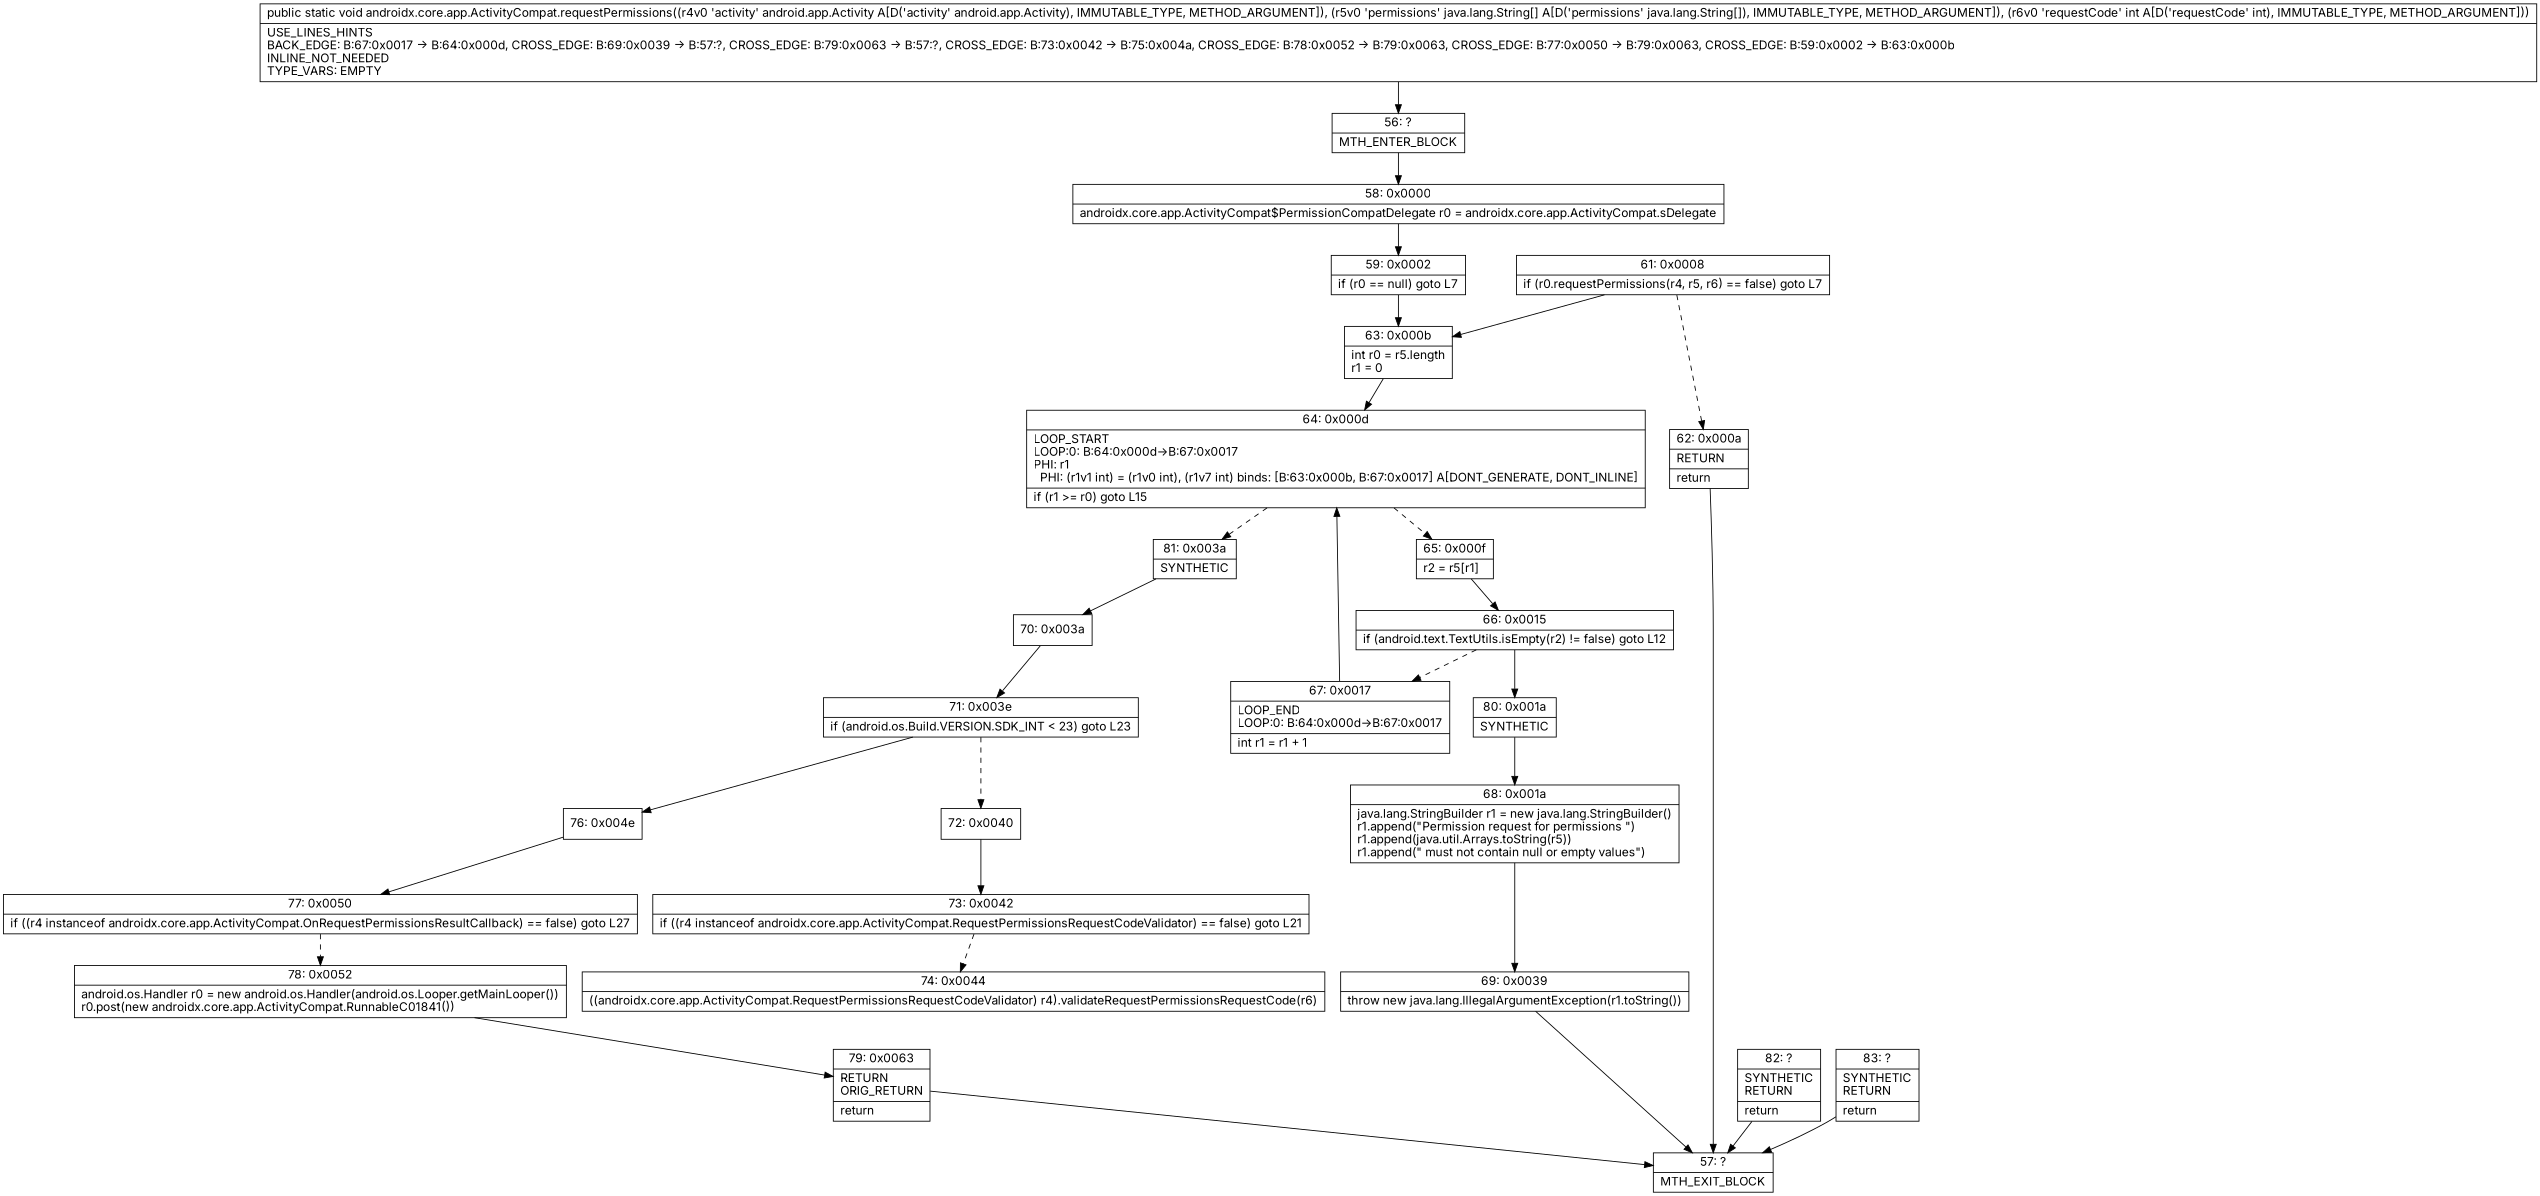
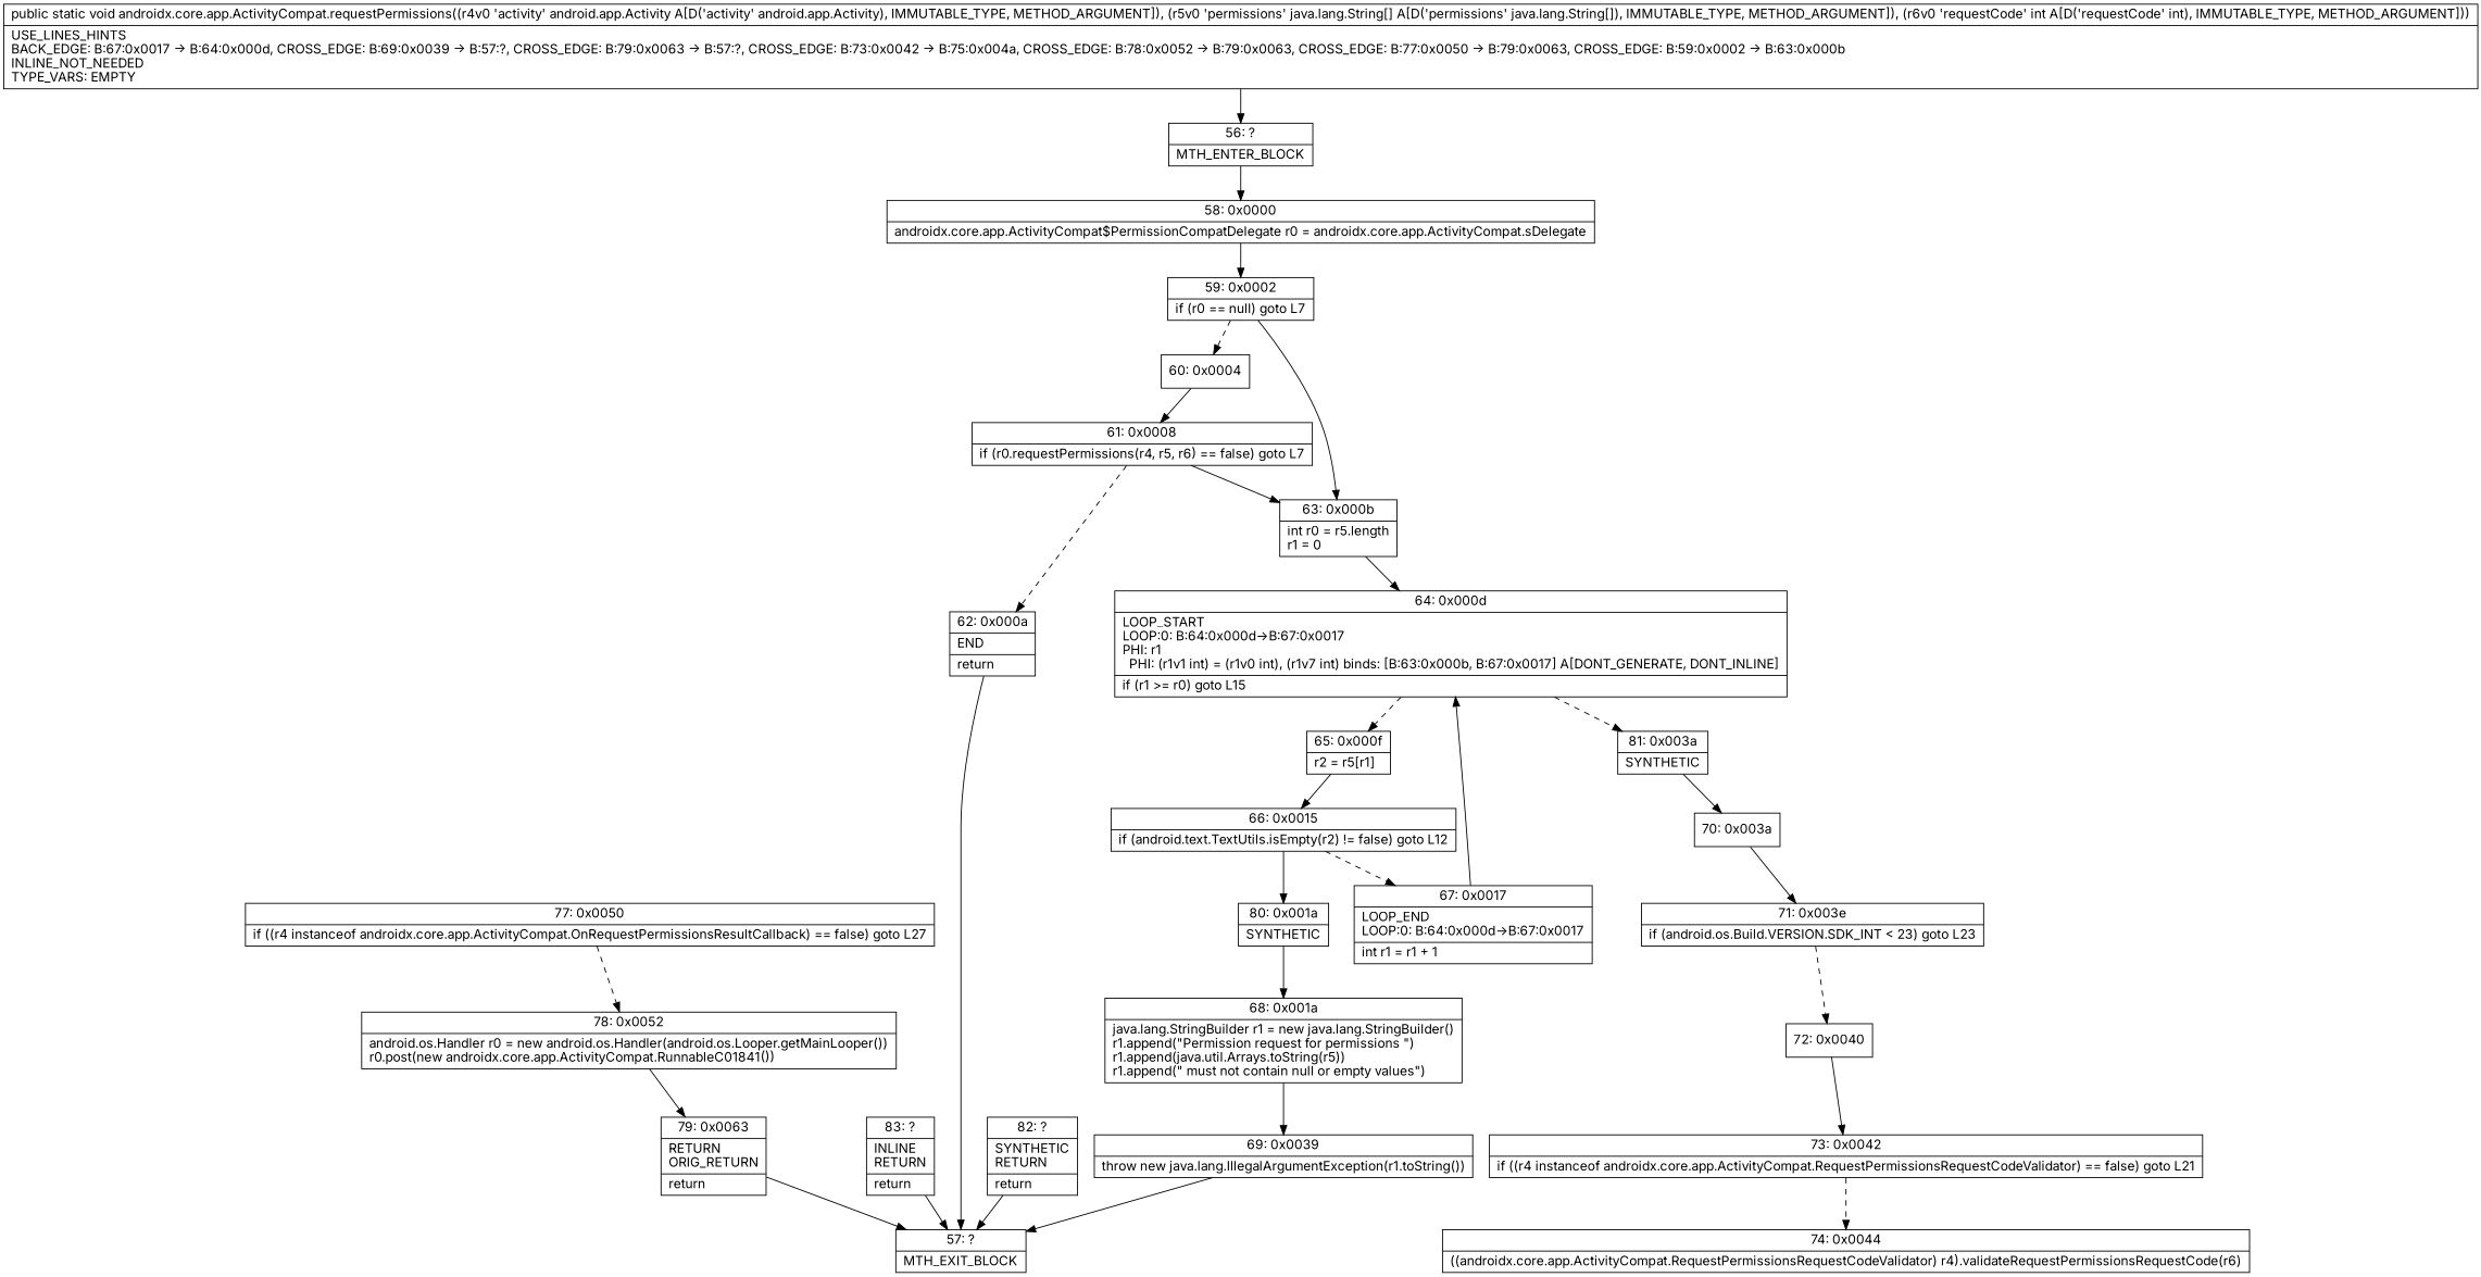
  digraph {
    fontname=Inter
    node [fontname=Inter shape=record]
    edge [fontname=Inter]
    n1 [label="{56\:\ ?|MTH_ENTER_BLOCK\l}"]
    n2 [label="{58\:\ 0x0000|androidx.core.app.ActivityCompat$PermissionCompatDelegate r0 = androidx.core.app.ActivityCompat.sDelegate\l}"]
    n3 [label="{59\:\ 0x0002|if (r0 == null) goto L7\l}"]
+   n4 [label="{60\:\ 0x0004}"]
    n5 [label="{63\:\ 0x000b|int r0 = r5.length\lr1 = 0\l}"]
    n6 [label="{61\:\ 0x0008|if (r0.requestPermissions(r4, r5, r6) == false) goto L7\l}"]
    n7 [label="{64\:\ 0x000d|LOOP_START\lLOOP:0: B:64:0x000d\-\>B:67:0x0017\lPHI: r1 \l  PHI: (r1v1 int) = (r1v0 int), (r1v7 int) binds: [B:63:0x000b, B:67:0x0017] A[DONT_GENERATE, DONT_INLINE]\l|if (r1 \>= r0) goto L15\l}"]
-   n8 [label="{62\:\ 0x000a|RETURN\l|return\l}"]
+   n8 [label="{62\:\ 0x000a|END\l|return\l}"]
    n9 [label="{57\:\ ?|MTH_EXIT_BLOCK\l}"]
    n10 [label="{65\:\ 0x000f|r2 = r5[r1]\l}"]
    n11 [label="{81\:\ 0x003a|SYNTHETIC\l}"]
    n12 [label="{66\:\ 0x0015|if (android.text.TextUtils.isEmpty(r2) != false) goto L12\l}"]
    n13 [label="{70\:\ 0x003a}"]
    n14 [label="{67\:\ 0x0017|LOOP_END\lLOOP:0: B:64:0x000d\-\>B:67:0x0017\l|int r1 = r1 + 1\l}"]
    n15 [label="{80\:\ 0x001a|SYNTHETIC\l}"]
    n16 [label="{68\:\ 0x001a|java.lang.StringBuilder r1 = new java.lang.StringBuilder()\lr1.append(\"Permission request for permissions \")\lr1.append(java.util.Arrays.toString(r5))\lr1.append(\" must not contain null or empty values\")\l}"]
    n17 [label="{69\:\ 0x0039|throw new java.lang.IllegalArgumentException(r1.toString())\l}"]
    n18 [label="{71\:\ 0x003e|if (android.os.Build.VERSION.SDK_INT \< 23) goto L23\l}"]
    n19 [label="{72\:\ 0x0040}"]
-   n20 [label="{76\:\ 0x004e}"]
    n21 [label="{73\:\ 0x0042|if ((r4 instanceof androidx.core.app.ActivityCompat.RequestPermissionsRequestCodeValidator) == false) goto L21\l}"]
    n22 [label="{77\:\ 0x0050|if ((r4 instanceof androidx.core.app.ActivityCompat.OnRequestPermissionsResultCallback) == false) goto L27\l}"]
    n23 [label="{74\:\ 0x0044|((androidx.core.app.ActivityCompat.RequestPermissionsRequestCodeValidator) r4).validateRequestPermissionsRequestCode(r6)\l}"]
    n24 [label="{82\:\ ?|SYNTHETIC\lRETURN\l|return\l}"]
    n25 [label="{78\:\ 0x0052|android.os.Handler r0 = new android.os.Handler(android.os.Looper.getMainLooper())\lr0.post(new androidx.core.app.ActivityCompat.RunnableC01841())\l}"]
    n26 [label="{79\:\ 0x0063|RETURN\lORIG_RETURN\l|return\l}"]
-   n27 [label="{83\:\ ?|SYNTHETIC\lRETURN\l|return\l}"]
+   n27 [label="{83\:\ ?|INLINE\lRETURN\l|return\l}"]
    n28 [label="{public static void androidx.core.app.ActivityCompat.requestPermissions((r4v0 'activity' android.app.Activity A[D('activity' android.app.Activity), IMMUTABLE_TYPE, METHOD_ARGUMENT]), (r5v0 'permissions' java.lang.String[] A[D('permissions' java.lang.String[]), IMMUTABLE_TYPE, METHOD_ARGUMENT]), (r6v0 'requestCode' int A[D('requestCode' int), IMMUTABLE_TYPE, METHOD_ARGUMENT]))  | USE_LINES_HINTS\lBACK_EDGE: B:67:0x0017 \-\> B:64:0x000d, CROSS_EDGE: B:69:0x0039 \-\> B:57:?, CROSS_EDGE: B:79:0x0063 \-\> B:57:?, CROSS_EDGE: B:73:0x0042 \-\> B:75:0x004a, CROSS_EDGE: B:78:0x0052 \-\> B:79:0x0063, CROSS_EDGE: B:77:0x0050 \-\> B:79:0x0063, CROSS_EDGE: B:59:0x0002 \-\> B:63:0x000b\lINLINE_NOT_NEEDED\lTYPE_VARS: EMPTY\l}"]
    n1 -> n2
    n2 -> n3
+   n3 -> n4 [style=dashed]
    n3 -> n5
+   n4 -> n6
    n5 -> n7
    n6 -> n5
    n6 -> n8 [style=dashed]
    n7 -> n10 [style=dashed]
    n7 -> n11 [style=dashed]
    n8 -> n9
    n10 -> n12
    n11 -> n13
    n12 -> n14 [style=dashed]
    n12 -> n15
    n13 -> n18
    n14 -> n7
    n15 -> n16
    n16 -> n17
    n17 -> n9
    n18 -> n19 [style=dashed]
-   n18 -> n20
    n19 -> n21
-   n20 -> n22
    n21 -> n23 [style=dashed]
    n22 -> n25 [style=dashed]
    n24 -> n9
    n25 -> n26
    n26 -> n9
    n27 -> n9
    n28 -> n1
  }
